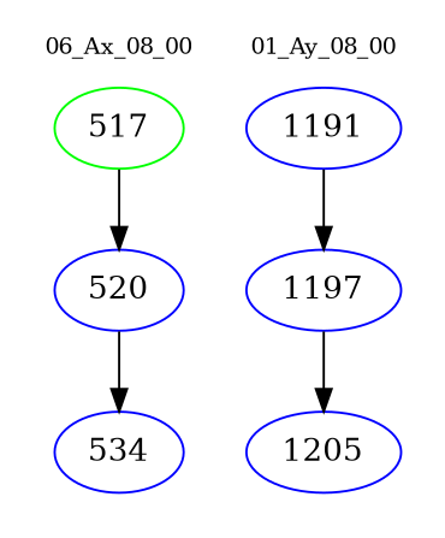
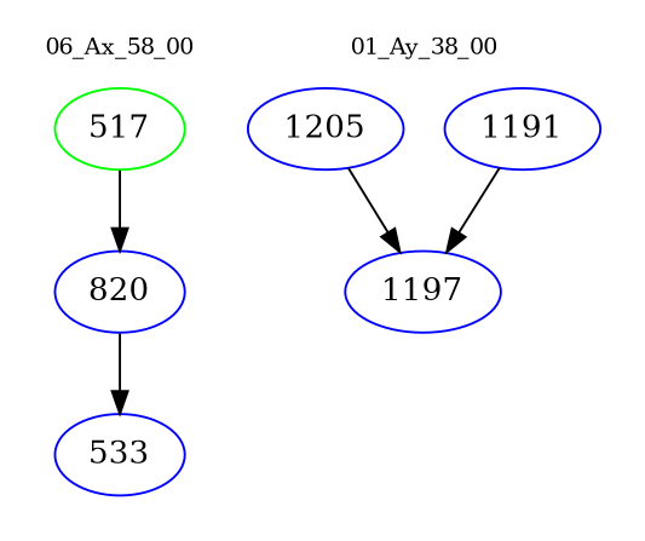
  digraph {
    node [color=blue]
    edge [color=black]
    n1 [color=green label=517]
-   n2 [label=520]
-   n3 [label=534]
+   n2 [label=820]
+   n3 [label=533]
    n4 [label=1191]
    n5 [label=1197]
    n6 [label=1205]
    subgraph cluster_1 {
      color=white
      fontsize=10
-     label="06_Ax_08_00"
+     label="06_Ax_58_00"
      n1
      n2
      n3
    }
    subgraph cluster_2 {
      color=white
      fontsize=10
-     label="01_Ay_08_00"
+     label="01_Ay_38_00"
      n4
      n5
      n6
    }
    n1 -> n2
    n2 -> n3
    n4 -> n5
-   n5 -> n6
+   n6 -> n5
  }
